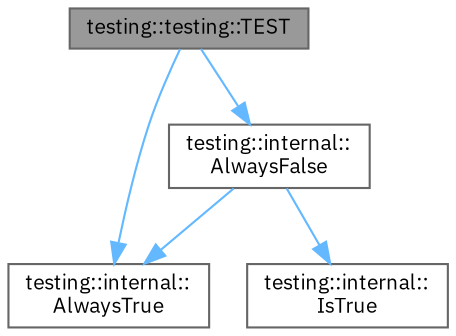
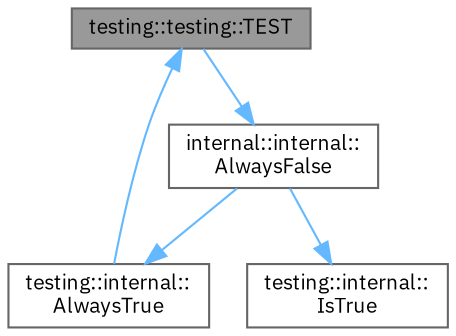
  digraph {
    fontname="IBM Plex Sans"
    rankdir=TB
    node [color=grey40 fillcolor=white fontname="IBM Plex Sans" fontsize=10 shape=box style=filled]
    edge [color=steelblue1 fontname="IBM Plex Sans" fontsize=10 labelfontname=Helvetica labelfontsize=10 style=solid]
    n1 [color=gray40 fillcolor=grey60 fontcolor=black height=0.2 label="testing::testing::TEST" width=0.4]
-   n2 [height=0.2 label="testing::internal::\lAlwaysFalse" width=0.4]
+   n2 [height=0.2 label="internal::internal::\lAlwaysFalse" width=0.4]
    n3 [height=0.2 label="testing::internal::\lAlwaysTrue" width=0.4]
    n4 [height=0.2 label="testing::internal::\lIsTrue" width=0.4]
    n1 -> n2
-   n1 -> n3
+   n3 -> n1
    n2 -> n3
    n2 -> n4
  }
